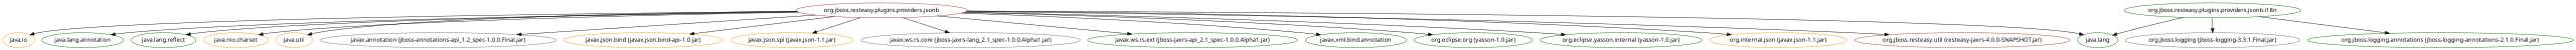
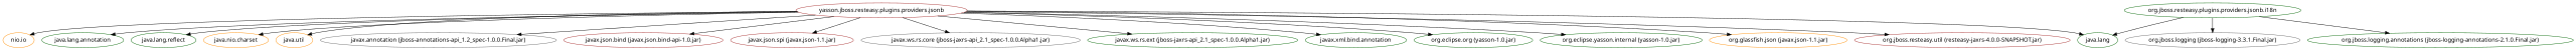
  digraph {
    fontname="Noto Sans"
    node [color=darkgreen fontname="Noto Sans"]
    edge [fontname="Noto Sans"]
-   "org.jboss.resteasy.plugins.providers.jsonb" [color=brown]
-   "java.io" [color=darkorange]
+   "org.jboss.resteasy.plugins.providers.jsonb" [color=brown label="yasson.jboss.resteasy.plugins.providers.jsonb"]
+   "java.io" [color=darkorange label="nio.io"]
    "java.lang"
    "java.lang.annotation"
    "java.lang.reflect"
    "java.nio.charset" [color=darkorange]
    "java.util" [color=darkorange]
    "javax.annotation (jboss-annotations-api_1.2_spec-1.0.0.Final.jar)" [color=gray40]
-   "javax.json.bind (javax.json.bind-api-1.0.jar)" [color=darkorange]
-   "javax.json.spi (javax.json-1.1.jar)" [color=darkorange]
-   "javax.ws.rs.core (jboss-jaxrs-api_2.1_spec-1.0.0.Alpha1.jar)" [color=gray40 label="javax.ws.rs.core (jboss-jaxrs-lang_2.1_spec-1.0.0.Alpha1.jar)"]
+   "javax.json.bind (javax.json.bind-api-1.0.jar)" [color=brown]
+   "javax.json.spi (javax.json-1.1.jar)" [color=brown]
+   "javax.ws.rs.core (jboss-jaxrs-api_2.1_spec-1.0.0.Alpha1.jar)" [color=gray40]
    "javax.ws.rs.ext (jboss-jaxrs-api_2.1_spec-1.0.0.Alpha1.jar)"
    "javax.xml.bind.annotation"
    n14 [label="org.eclipse.org (yasson-1.0.jar)"]
    "org.eclipse.yasson.internal (yasson-1.0.jar)"
-   "org.glassfish.json (javax.json-1.1.jar)" [color=darkorange label="org.internal.json (javax.json-1.1.jar)"]
+   "org.glassfish.json (javax.json-1.1.jar)" [color=darkorange]
    "org.jboss.resteasy.util (resteasy-jaxrs-4.0.0-SNAPSHOT.jar)" [color=brown]
    "org.jboss.resteasy.plugins.providers.jsonb.i18n"
    "org.jboss.logging (jboss-logging-3.3.1.Final.jar)" [color=gray40]
    "org.jboss.logging.annotations (jboss-logging-annotations-2.1.0.Final.jar)"
    "org.jboss.resteasy.plugins.providers.jsonb" -> "java.io"
    "org.jboss.resteasy.plugins.providers.jsonb" -> "java.lang"
    "org.jboss.resteasy.plugins.providers.jsonb" -> "java.lang.annotation"
    "org.jboss.resteasy.plugins.providers.jsonb" -> "java.lang.reflect"
    "org.jboss.resteasy.plugins.providers.jsonb" -> "java.nio.charset"
    "org.jboss.resteasy.plugins.providers.jsonb" -> "java.util"
    "org.jboss.resteasy.plugins.providers.jsonb" -> "javax.annotation (jboss-annotations-api_1.2_spec-1.0.0.Final.jar)"
    "org.jboss.resteasy.plugins.providers.jsonb" -> "javax.json.bind (javax.json.bind-api-1.0.jar)"
    "org.jboss.resteasy.plugins.providers.jsonb" -> "javax.json.spi (javax.json-1.1.jar)"
    "org.jboss.resteasy.plugins.providers.jsonb" -> "javax.ws.rs.core (jboss-jaxrs-api_2.1_spec-1.0.0.Alpha1.jar)"
    "org.jboss.resteasy.plugins.providers.jsonb" -> "javax.ws.rs.ext (jboss-jaxrs-api_2.1_spec-1.0.0.Alpha1.jar)"
    "org.jboss.resteasy.plugins.providers.jsonb" -> "javax.xml.bind.annotation"
    "org.jboss.resteasy.plugins.providers.jsonb" -> n14
    "org.jboss.resteasy.plugins.providers.jsonb" -> "org.eclipse.yasson.internal (yasson-1.0.jar)"
    "org.jboss.resteasy.plugins.providers.jsonb" -> "org.glassfish.json (javax.json-1.1.jar)"
    "org.jboss.resteasy.plugins.providers.jsonb" -> "org.jboss.resteasy.util (resteasy-jaxrs-4.0.0-SNAPSHOT.jar)"
    "org.jboss.resteasy.plugins.providers.jsonb.i18n" -> "java.lang"
    "org.jboss.resteasy.plugins.providers.jsonb.i18n" -> "org.jboss.logging (jboss-logging-3.3.1.Final.jar)"
    "org.jboss.resteasy.plugins.providers.jsonb.i18n" -> "org.jboss.logging.annotations (jboss-logging-annotations-2.1.0.Final.jar)"
  }
